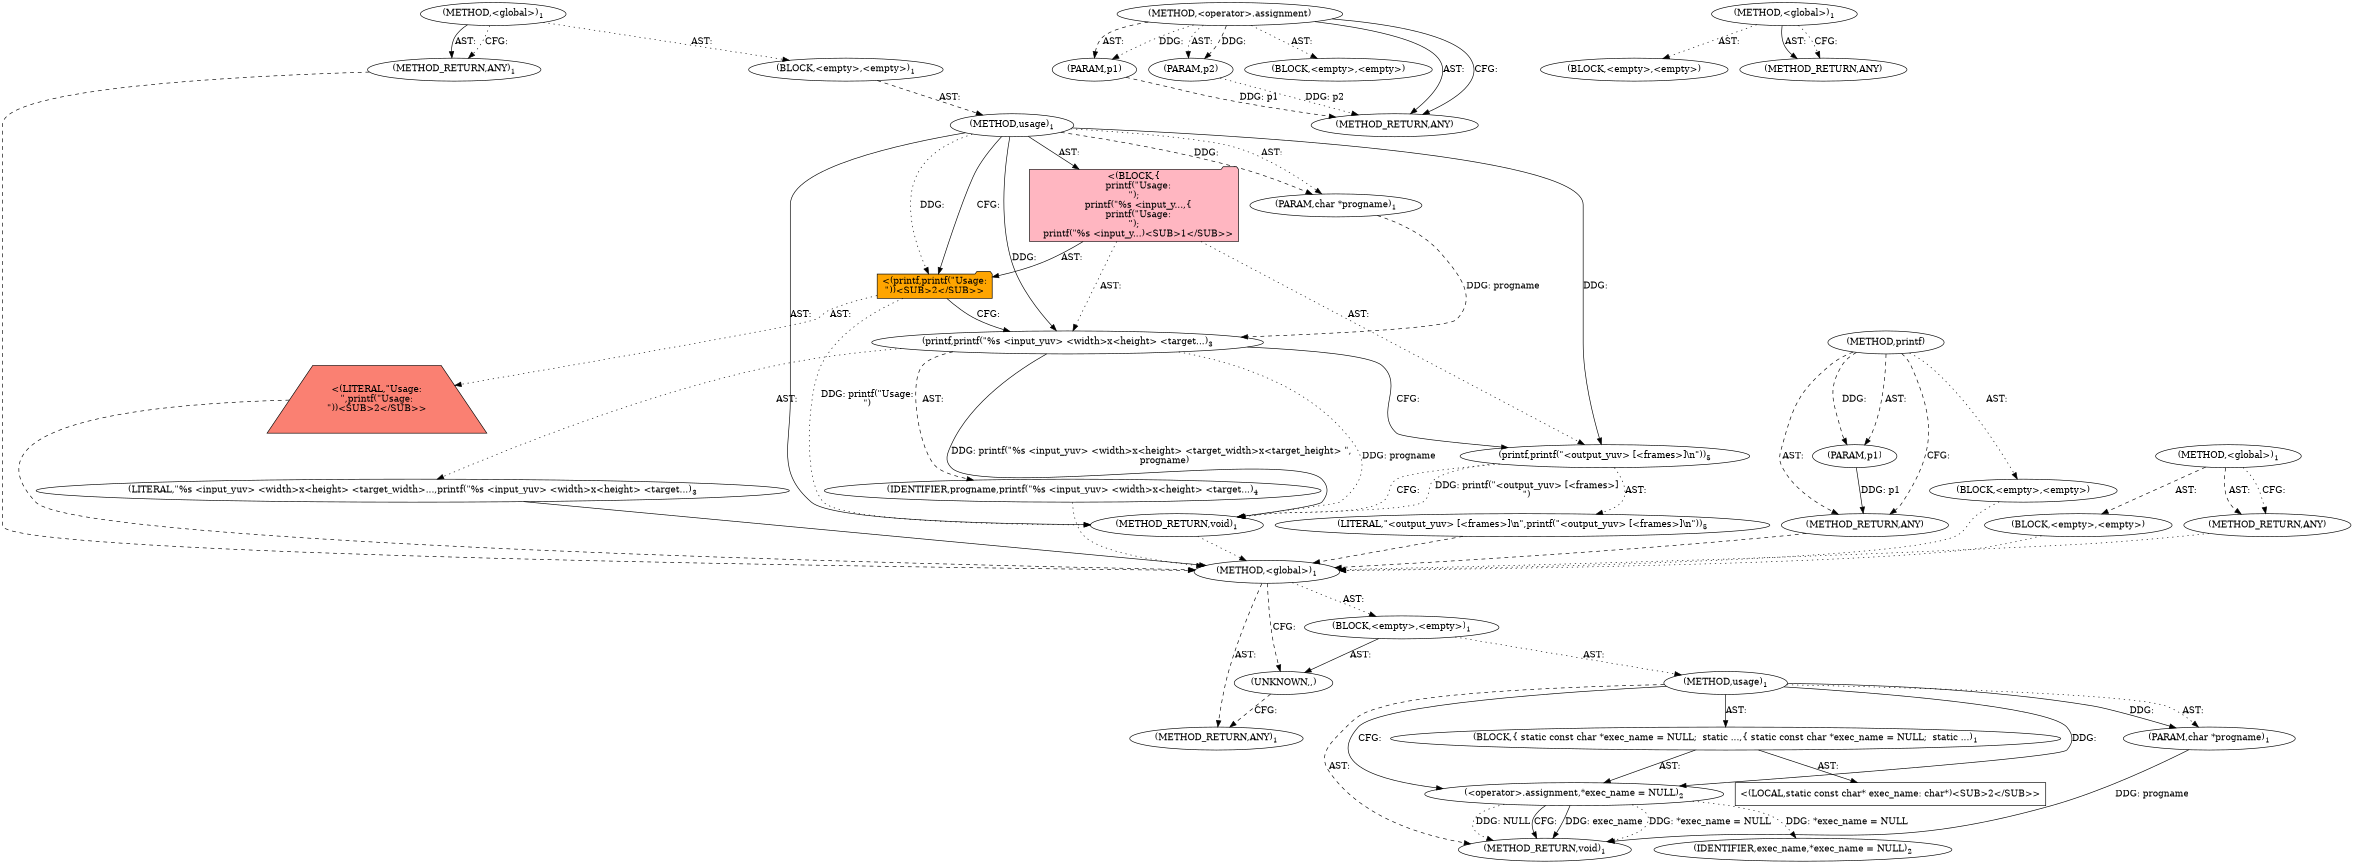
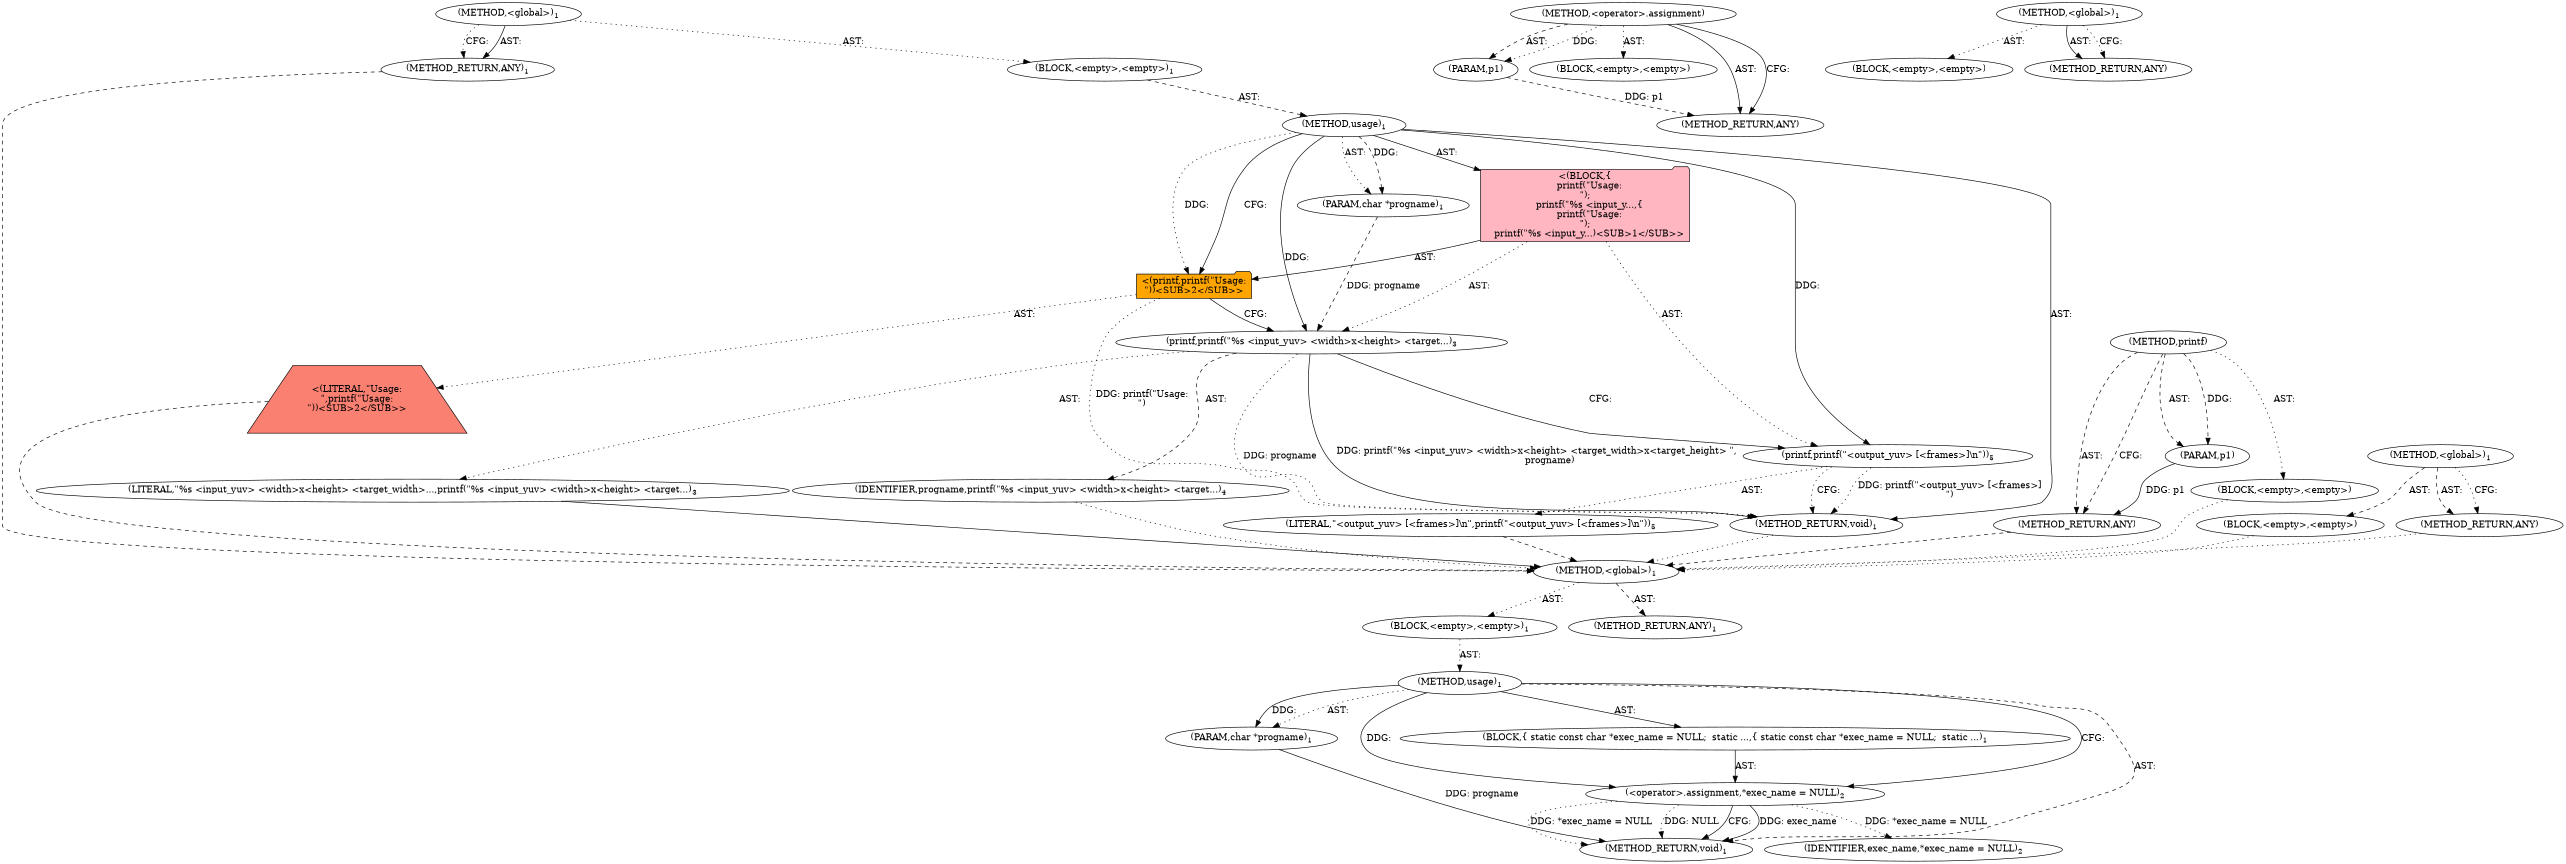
  digraph {
    edge [style=dotted]
    n1 [label=<(METHOD,&lt;global&gt;)<SUB>1</SUB>>]
    n2 [label=<(BLOCK,&lt;empty&gt;,&lt;empty&gt;)<SUB>1</SUB>>]
    n3 [label=<(METHOD_RETURN,ANY)<SUB>1</SUB>>]
    n4 [label=<(METHOD,usage)<SUB>1</SUB>>]
    n5 [label=<(METHOD,&lt;global&gt;)<SUB>1</SUB>>]
    n6 [label=<(PARAM,char *progname)<SUB>1</SUB>>]
    n7 [fillcolor=lightpink label="<(BLOCK,{\n   printf(&quot;Usage:\n&quot;);\n   printf(&quot;%s &lt;input_y...,{\n   printf(&quot;Usage:\n&quot;);\n   printf(&quot;%s &lt;input_y...)<SUB>1</SUB>>" shape=folder style=filled]
    n8 [fillcolor=orange label="<(printf,printf(&quot;Usage:\n&quot;))<SUB>2</SUB>>" shape=folder style=filled]
    n9 [label=<(printf,printf(&quot;%s &lt;input_yuv&gt; &lt;width&gt;x&lt;height&gt; &lt;target...)<SUB>3</SUB>>]
    n10 [label=<(printf,printf(&quot;&lt;output_yuv&gt; [&lt;frames&gt;]\n&quot;))<SUB>5</SUB>>]
    n11 [label=<(METHOD_RETURN,void)<SUB>1</SUB>>]
    n12 [fillcolor=salmon label="<(LITERAL,&quot;Usage:\n&quot;,printf(&quot;Usage:\n&quot;))<SUB>2</SUB>>" shape=trapezium style=filled]
    n13 [label=<(LITERAL,&quot;%s &lt;input_yuv&gt; &lt;width&gt;x&lt;height&gt; &lt;target_width&gt;...,printf(&quot;%s &lt;input_yuv&gt; &lt;width&gt;x&lt;height&gt; &lt;target...)<SUB>3</SUB>>]
    n14 [label=<(IDENTIFIER,progname,printf(&quot;%s &lt;input_yuv&gt; &lt;width&gt;x&lt;height&gt; &lt;target...)<SUB>4</SUB>>]
    n15 [label=<(LITERAL,&quot;&lt;output_yuv&gt; [&lt;frames&gt;]\n&quot;,printf(&quot;&lt;output_yuv&gt; [&lt;frames&gt;]\n&quot;))<SUB>5</SUB>>]
    n16 [label=<(BLOCK,&lt;empty&gt;,&lt;empty&gt;)<SUB>1</SUB>>]
-   n17 [label=<(UNKNOWN,,)>]
    n18 [label=<(METHOD_RETURN,ANY)<SUB>1</SUB>>]
    n19 [label=<(METHOD,printf)>]
    n20 [label=<(PARAM,p1)>]
    n21 [label=<(BLOCK,&lt;empty&gt;,&lt;empty&gt;)>]
    n22 [label=<(METHOD_RETURN,ANY)>]
    n23 [label=<(METHOD,&lt;global&gt;)<SUB>1</SUB>>]
    n24 [label=<(BLOCK,&lt;empty&gt;,&lt;empty&gt;)>]
    n25 [label=<(METHOD_RETURN,ANY)>]
    n26 [label=<(METHOD,usage)<SUB>1</SUB>>]
    n27 [label=<(PARAM,char *progname)<SUB>1</SUB>>]
    n28 [label=<(BLOCK,{ static const char *exec_name = NULL;  static ...,{ static const char *exec_name = NULL;  static ...)<SUB>1</SUB>>]
    n29 [label=<(&lt;operator&gt;.assignment,*exec_name = NULL)<SUB>2</SUB>>]
    n30 [label=<(METHOD_RETURN,void)<SUB>1</SUB>>]
-   n31 [fillcolor=white label="<(LOCAL,static const char* exec_name: char*)<SUB>2</SUB>>" shape=box style=filled]
    n32 [label=<(IDENTIFIER,exec_name,*exec_name = NULL)<SUB>2</SUB>>]
    n33 [label=<(METHOD,&lt;operator&gt;.assignment)>]
    n34 [label=<(PARAM,p1)>]
-   n35 [label=<(PARAM,p2)>]
    n36 [label=<(BLOCK,&lt;empty&gt;,&lt;empty&gt;)>]
    n37 [label=<(METHOD_RETURN,ANY)>]
    n38 [label=<(METHOD,&lt;global&gt;)<SUB>1</SUB>>]
    n39 [label=<(BLOCK,&lt;empty&gt;,&lt;empty&gt;)>]
    n40 [label=<(METHOD_RETURN,ANY)>]
    n1 -> n2 [label="AST: "]
    n1 -> n3 [label="AST: " style=solid]
    n1 -> n3 [label="CFG: "]
    n2 -> n4 [label="AST: " style=dashed]
    n3 -> n5 [style=dashed]
    n4 -> n6 [label="AST: "]
    n4 -> n6 [label="DDG: " style=dashed]
    n4 -> n7 [label="AST: " style=solid]
    n4 -> n8 [label="CFG: " style=solid]
    n4 -> n8 [label="DDG: "]
    n4 -> n9 [label="DDG: " style=solid]
    n4 -> n10 [label="DDG: " style=solid]
    n4 -> n11 [label="AST: " style=solid]
    n5 -> n16 [label="AST: "]
-   n5 -> n17 [label="CFG: " style=dashed]
    n5 -> n18 [label="AST: " style=dashed]
    n6 -> n9 [label="DDG: progname" style=dashed]
    n7 -> n8 [label="AST: " style=solid]
    n7 -> n9 [label="AST: "]
    n7 -> n10 [label="AST: "]
    n8 -> n9 [label="CFG: " style=solid]
    n8 -> n11 [label="DDG: printf(&quot;Usage:\n&quot;)"]
    n8 -> n12 [label="AST: "]
    n9 -> n10 [label="CFG: " style=solid]
    n9 -> n11 [label="DDG: progname"]
    n9 -> n11 [label="DDG: printf(&quot;%s &lt;input_yuv&gt; &lt;width&gt;x&lt;height&gt; &lt;target_width&gt;x&lt;target_height&gt; &quot;,\n         progname)" style=solid]
    n9 -> n13 [label="AST: "]
    n9 -> n14 [label="AST: " style=dashed]
    n10 -> n11 [label="CFG: "]
    n10 -> n11 [label="DDG: printf(&quot;&lt;output_yuv&gt; [&lt;frames&gt;]\n&quot;)"]
    n10 -> n15 [label="AST: "]
    n11 -> n5
    n12 -> n5 [style=dashed]
    n13 -> n5 [style=solid]
    n14 -> n5
    n15 -> n5 [style=dashed]
-   n16 -> n17 [label="AST: " style=solid]
    n16 -> n26 [label="AST: "]
-   n17 -> n18 [label="CFG: " style=dashed]
    n19 -> n20 [label="AST: " style=dashed]
    n19 -> n20 [label="DDG: " style=dashed]
    n19 -> n21 [label="AST: "]
    n19 -> n22 [label="AST: " style=dashed]
    n19 -> n22 [label="CFG: " style=dashed]
    n20 -> n22 [label="DDG: p1" style=solid]
    n21 -> n5
    n22 -> n5 [style=dashed]
    n23 -> n24 [label="AST: " style=dashed]
    n23 -> n25 [label="AST: " style=dashed]
    n23 -> n25 [label="CFG: "]
    n24 -> n5
    n25 -> n5
    n26 -> n27 [label="AST: "]
    n26 -> n27 [label="DDG: " style=solid]
    n26 -> n28 [label="AST: " style=solid]
    n26 -> n29 [label="CFG: " style=solid]
    n26 -> n29 [label="DDG: " style=solid]
    n26 -> n30 [label="AST: " style=dashed]
    n27 -> n30 [label="DDG: progname" style=solid]
    n28 -> n29 [label="AST: " style=solid]
-   n28 -> n31 [label="AST: " style=solid]
    n29 -> n30 [label="CFG: " style=solid]
    n29 -> n30 [label="DDG: exec_name" style=solid]
    n29 -> n30 [label="DDG: *exec_name = NULL"]
    n29 -> n30 [label="DDG: NULL"]
    n29 -> n32 [label="DDG: *exec_name = NULL"]
    n33 -> n34 [label="AST: " style=dashed]
    n33 -> n34 [label="DDG: "]
-   n33 -> n35 [label="AST: "]
-   n33 -> n35 [label="DDG: " style=dashed]
    n33 -> n36 [label="AST: "]
    n33 -> n37 [label="AST: " style=solid]
    n33 -> n37 [label="CFG: " style=solid]
    n34 -> n37 [label="DDG: p1" style=dashed]
-   n35 -> n37 [label="DDG: p2"]
    n38 -> n39 [label="AST: "]
    n38 -> n40 [label="AST: " style=solid]
    n38 -> n40 [label="CFG: "]
  }
